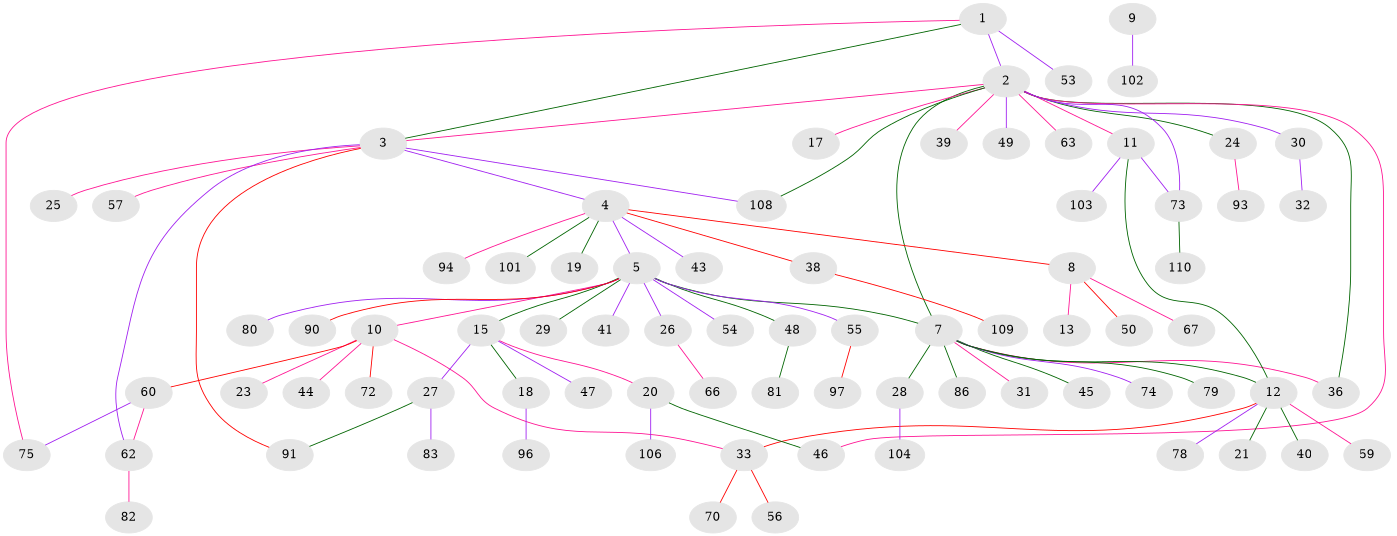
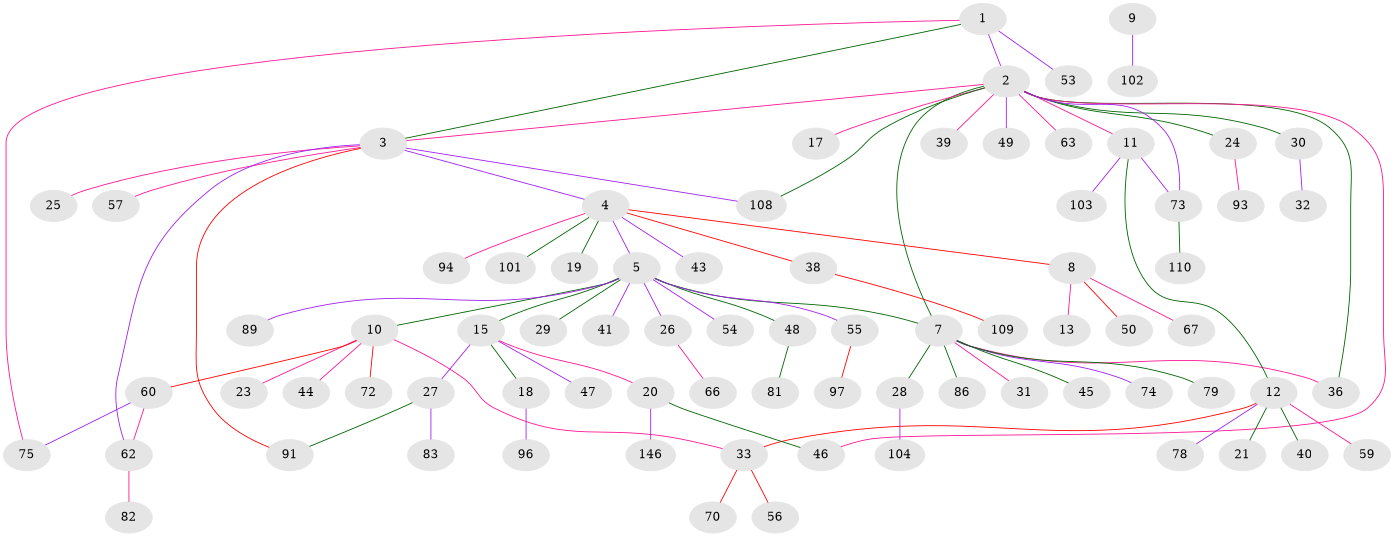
  graph {
    node [color=gray90 style=filled]
    edge [color=purple]
    1 [super="+22"]
    2 [super="+42"]
    3 [super="+98"]
    53
    75 [super="+80"]
    7 [super="+87"]
    11 [super="+34"]
    17
    24
    30 [super="+85"]
    36
    39
    46
    49
    63
    73 [super="+84"]
    108
    4 [super="+6"]
    25 [super="+69"]
    57 [super="+88"]
    62 [super="+77"]
    91
    12 [super="+35"]
    28
    31
    45
    74
    79
    86
    103
    93
    32
    110
    5 [super="+14"]
    8 [super="+107"]
    19
    38 [super="+68"]
    43
    94
    101
    82
    10 [super="+65"]
    15
    26
    29
    41
    48 [super="+105"]
    54 [super="+61"]
    55
-   89 [label=80]
-   90
+   89
    13
    50
    67
    109
    23 [super="+58"]
    33 [super="+37"]
    44 [super="+76"]
    60 [super="+100"]
    72
    18 [super="+95"]
    20
    27 [super="+51"]
    47
    66
    81
    97 [super="+99"]
    9 [super="+16"]
    102
    21
    40
    59
    78
    104
    56 [super="+71"]
    70
    96
-   106
+   106 [label=146]
    83
    1 -- 2
    1 -- 3 [color=darkgreen]
    1 -- 53
    1 -- 75 [color=deeppink]
    2 -- 3 [color=deeppink]
    2 -- 7 [color=darkgreen]
    2 -- 11 [color=deeppink]
    2 -- 17 [color=deeppink]
    2 -- 24 [color=darkgreen]
-   2 -- 30
+   2 -- 30 [color=darkgreen]
    2 -- 36 [color=darkgreen]
    2 -- 39 [color=deeppink]
    2 -- 46 [color=deeppink]
    2 -- 49
    2 -- 63 [color=deeppink]
    2 -- 73
    2 -- 108 [color=darkgreen]
    3 -- 108
    3 -- 4
    3 -- 25 [color=deeppink]
    3 -- 57 [color=deeppink]
    3 -- 62
    3 -- 91 [color=red]
    7 -- 36 [color=deeppink]
-   7 -- 12 [color=darkgreen weight=2]
    7 -- 28 [color=darkgreen]
    7 -- 31 [color=deeppink]
    7 -- 45 [color=darkgreen]
    7 -- 74
    7 -- 79 [color=darkgreen]
    7 -- 86 [color=darkgreen]
    11 -- 73
    11 -- 12 [color=darkgreen]
    11 -- 103
    24 -- 93 [color=deeppink]
    30 -- 32
    73 -- 110 [color=darkgreen]
    4 -- 5
    4 -- 8 [color=red]
    4 -- 19 [color=darkgreen]
    4 -- 38 [color=red]
    4 -- 43
    4 -- 94 [color=deeppink]
    4 -- 101 [color=darkgreen]
    62 -- 82 [color=deeppink]
    12 -- 33 [color=red]
    12 -- 21 [color=darkgreen]
    12 -- 40 [color=darkgreen]
    12 -- 59 [color=deeppink]
    12 -- 78
    28 -- 104
    5 -- 7 [color=darkgreen]
-   5 -- 10 [color=deeppink]
+   5 -- 10 [color=darkgreen]
    5 -- 15 [color=darkgreen]
    5 -- 26
    5 -- 29 [color=darkgreen]
    5 -- 41
    5 -- 48 [color=darkgreen]
    5 -- 54
    5 -- 55
    5 -- 89
-   5 -- 90 [color=red]
    8 -- 13 [color=deeppink]
    8 -- 50 [color=red]
    8 -- 67 [color=deeppink]
    38 -- 109 [color=red]
    10 -- 23 [color=deeppink]
    10 -- 33 [color=deeppink]
    10 -- 44 [color=deeppink]
    10 -- 60 [color=red]
    10 -- 72 [color=red]
    15 -- 18 [color=darkgreen]
    15 -- 20 [color=deeppink]
    15 -- 27
    15 -- 47
    26 -- 66 [color=deeppink]
    48 -- 81 [color=darkgreen]
    55 -- 97 [color=red]
    33 -- 56 [color=red]
    33 -- 70 [color=red]
    60 -- 75
    60 -- 62 [color=deeppink]
    18 -- 96
    20 -- 46 [color=darkgreen]
    20 -- 106
    27 -- 91 [color=darkgreen]
    27 -- 83
    9 -- 102
  }
